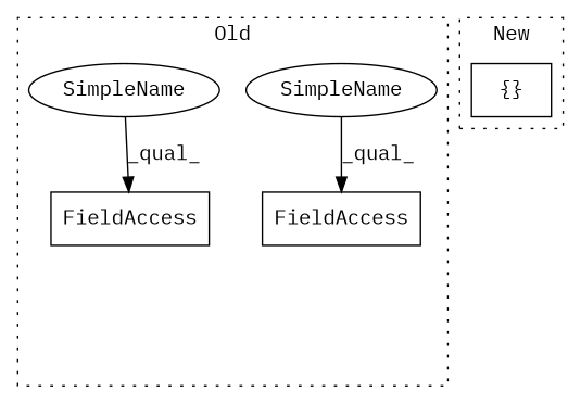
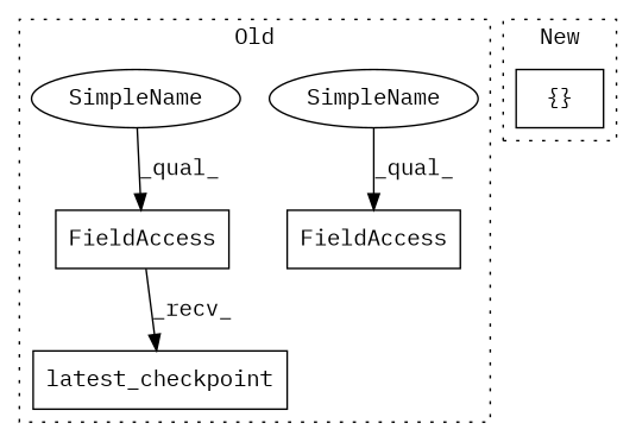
  digraph {
    fontname="IBM Plex Mono"
    node [a=22 l=10 s=11247 shape=box fontname="IBM Plex Mono"]
    edge [fontname="IBM Plex Mono"]
+   n1 [a=32 l="18,1" label=latest_checkpoint s="11264,11304"]
    n2 [l=16 label=FieldAccess]
    n3 [l=18 label=FieldAccess s=9740]
    n4 [a=42 label=SimpleName s=9740 shape=ellipse]
    n5 [a=42 label=SimpleName shape=ellipse]
    n6 [a=4 l="1,1" label="{}" s="10411,10430"]
    subgraph cluster_1 {
      label=Old
      style=dotted
+     n1
      n2
      n3
      n4
      n5
    }
    subgraph cluster_2 {
      label=New
      style=dotted
      n6
    }
+   n2 -> n1 [label=_recv_]
    n4 -> n3 [label=_qual_]
    n5 -> n2 [label=_qual_]
  }
